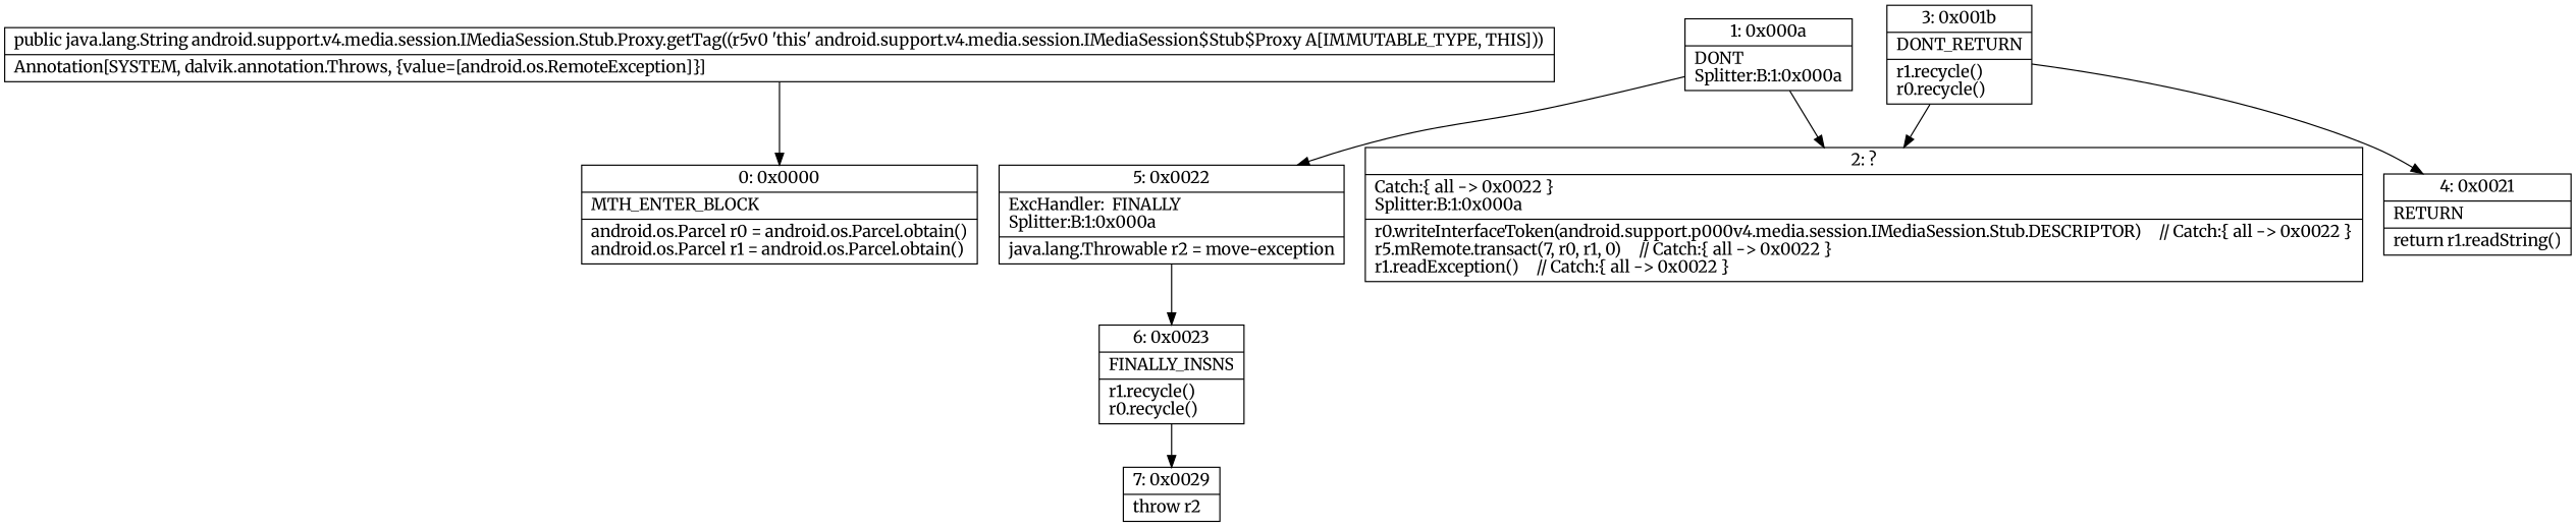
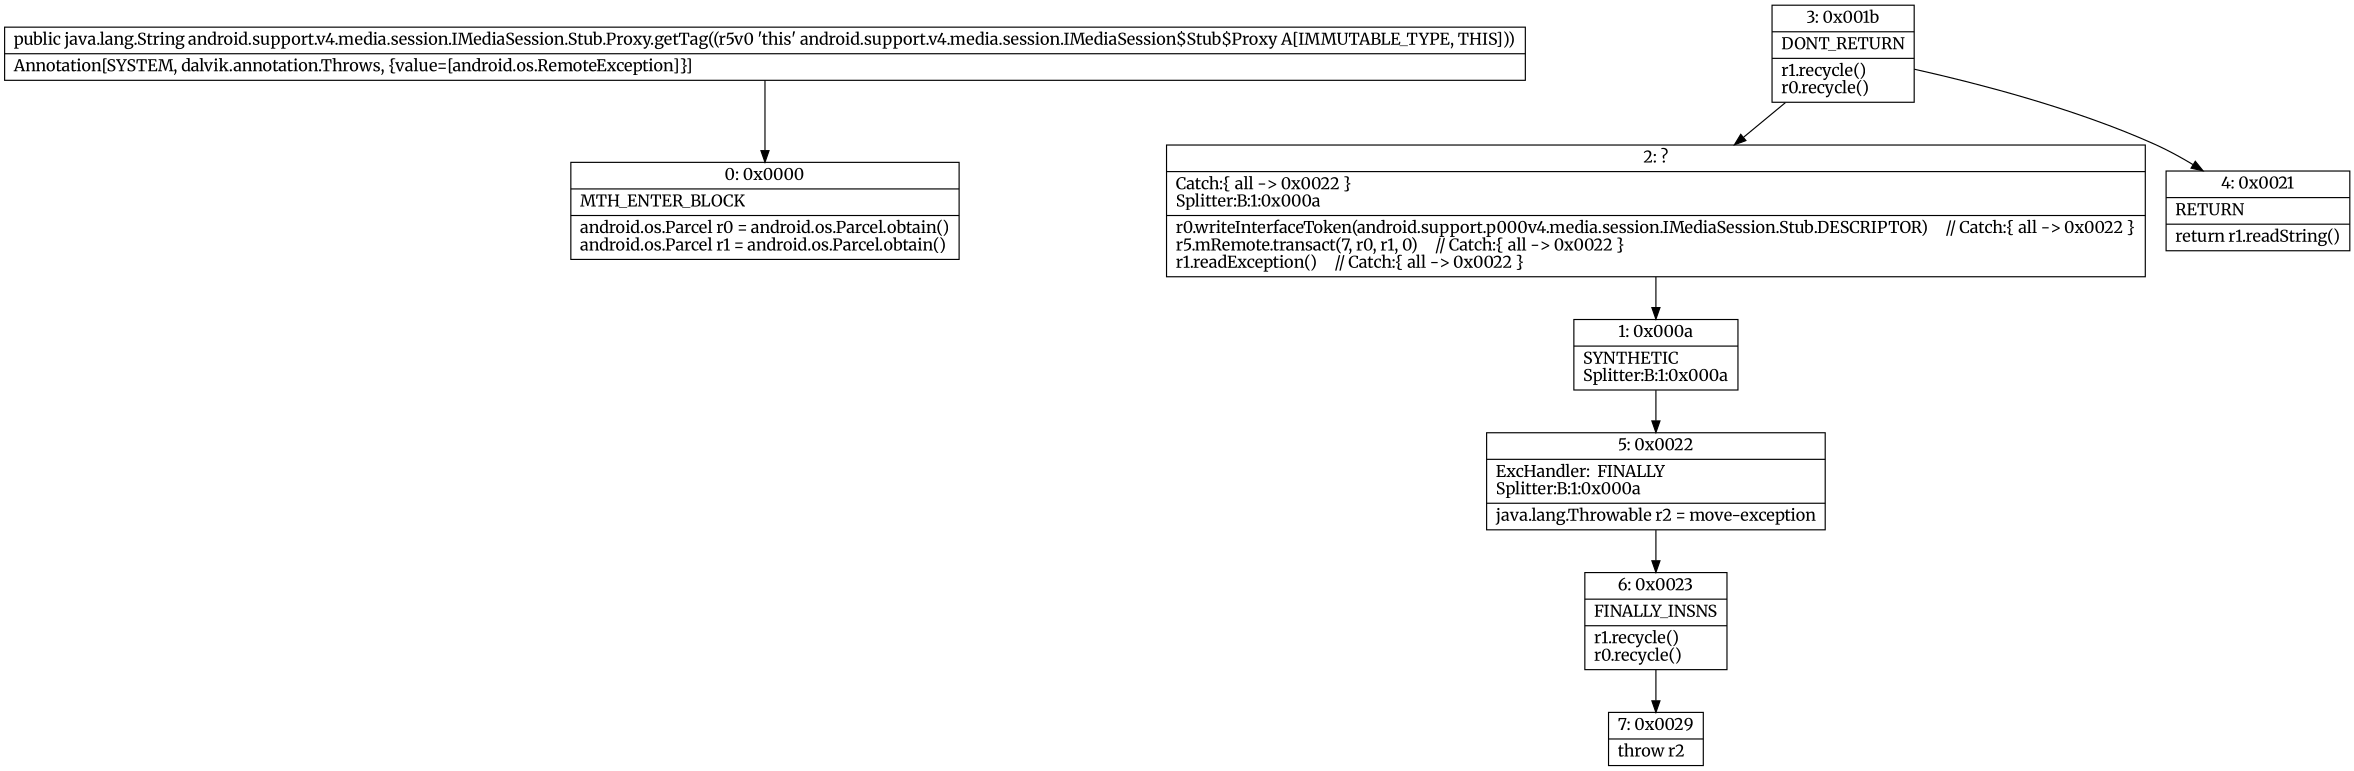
  digraph {
    fontname=Merriweather
    node [fontname=Merriweather shape=record]
    edge [fontname=Merriweather]
    n1 [label="{0\:\ 0x0000|MTH_ENTER_BLOCK\l|android.os.Parcel r0 = android.os.Parcel.obtain()\landroid.os.Parcel r1 = android.os.Parcel.obtain()\l}"]
-   n2 [label="{1\:\ 0x000a|DONT\lSplitter:B:1:0x000a\l}"]
+   n2 [label="{1\:\ 0x000a|SYNTHETIC\lSplitter:B:1:0x000a\l}"]
    n3 [label="{2\:\ ?|Catch:\{ all \-\> 0x0022 \}\lSplitter:B:1:0x000a\l|r0.writeInterfaceToken(android.support.p000v4.media.session.IMediaSession.Stub.DESCRIPTOR)     \/\/ Catch:\{ all \-\> 0x0022 \}\lr5.mRemote.transact(7, r0, r1, 0)     \/\/ Catch:\{ all \-\> 0x0022 \}\lr1.readException()     \/\/ Catch:\{ all \-\> 0x0022 \}\l}"]
    n4 [label="{5\:\ 0x0022|ExcHandler:  FINALLY\lSplitter:B:1:0x000a\l|java.lang.Throwable r2 = move\-exception\l}"]
    n5 [label="{6\:\ 0x0023|FINALLY_INSNS\l|r1.recycle()\lr0.recycle()\l}"]
    n6 [label="{3\:\ 0x001b|DONT_RETURN\l|r1.recycle()\lr0.recycle()\l}"]
    n7 [label="{4\:\ 0x0021|RETURN\l|return r1.readString()\l}"]
    n8 [label="{7\:\ 0x0029|throw r2\l}"]
    n9 [label="{public java.lang.String android.support.v4.media.session.IMediaSession.Stub.Proxy.getTag((r5v0 'this' android.support.v4.media.session.IMediaSession$Stub$Proxy A[IMMUTABLE_TYPE, THIS]))  | Annotation[SYSTEM, dalvik.annotation.Throws, \{value=[android.os.RemoteException]\}]\l}"]
-   n2 -> n3
+   n3 -> n2
    n2 -> n4
    n4 -> n5
    n5 -> n8
    n6 -> n3
    n6 -> n7
    n9 -> n1
  }
